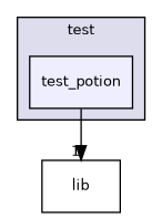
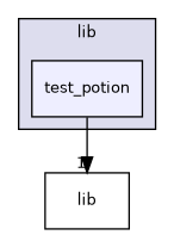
  digraph {
    compound=true
    node [fontname=Helvetica fontsize=10 shape=box]
    n1 [fillcolor="#eeeeff" label=test_potion pencolor=black style=filled]
    n2 [label=lib]
    subgraph cluster_1 {
      bgcolor="#ddddee"
      fontname=Helvetica
      fontsize=10
-     label=test
+     label=lib
      pencolor=black
      n1
    }
    n1 -> n2 [headlabel=1 labeldistance=1.5 labelfontname=Helvetica labelfontsize=10]
  }
